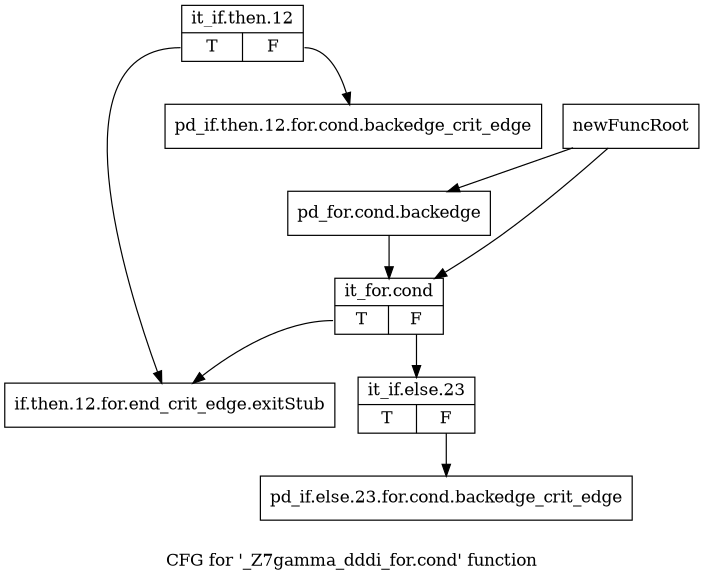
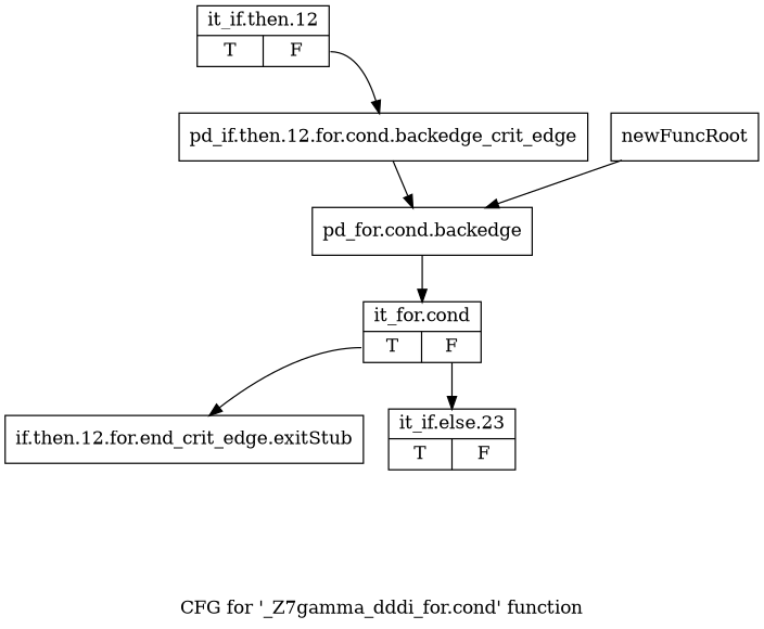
  digraph {
    label="CFG for '_Z7gamma_dddi_for.cond' function"
    node [shape=record]
    n1 [label="{newFuncRoot}"]
    n2 [label="{it_for.cond|{<s0>T|<s1>F}}"]
    n3 [label="{pd_for.cond.backedge}"]
    n4 [label="{it_if.else.23|{<s0>T|<s1>F}}"]
    n5 [label="{if.then.12.for.end_crit_edge.exitStub}"]
    n6 [label="{it_if.then.12|{<s0>T|<s1>F}}"]
    n7 [label="{pd_if.then.12.for.cond.backedge_crit_edge}"]
-   n8 [label="{pd_if.else.23.for.cond.backedge_crit_edge}"]
-   n1 -> n2
    n1 -> n3
    n2 -> n4 [tailport=s1]
    n2 -> n5 [tailport=s0]
    n3 -> n2
-   n4 -> n8 [tailport=s1]
-   n6 -> n5 [tailport=s0]
    n6 -> n7 [tailport=s1]
+   n7 -> n3
  }
